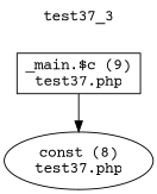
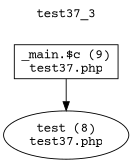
  digraph {
    label=test37_3
    labelloc=t
    fontname="Courier Prime"
    node [fontname="Courier Prime"]
    n1 [label="_main.$c (9)\ntest37.php" shape=box]
-   n2 [label="const (8)\ntest37.php" shape=ellipse]
+   n2 [label="test (8)\ntest37.php" shape=ellipse]
    n1 -> n2 [fontname="Courier Prime"]
  }
